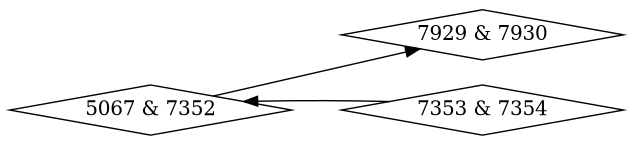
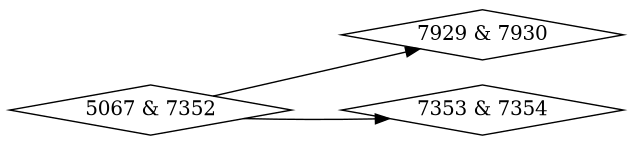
  digraph {
    rankdir=LR
    node [shape=diamond]
    n1 [label="5067 & 7352"]
    n2 [label="7929 & 7930"]
    n3 [label="7353 & 7354"]
    n1 -> n2
-   n3 -> n1
+   n1 -> n3
  }
